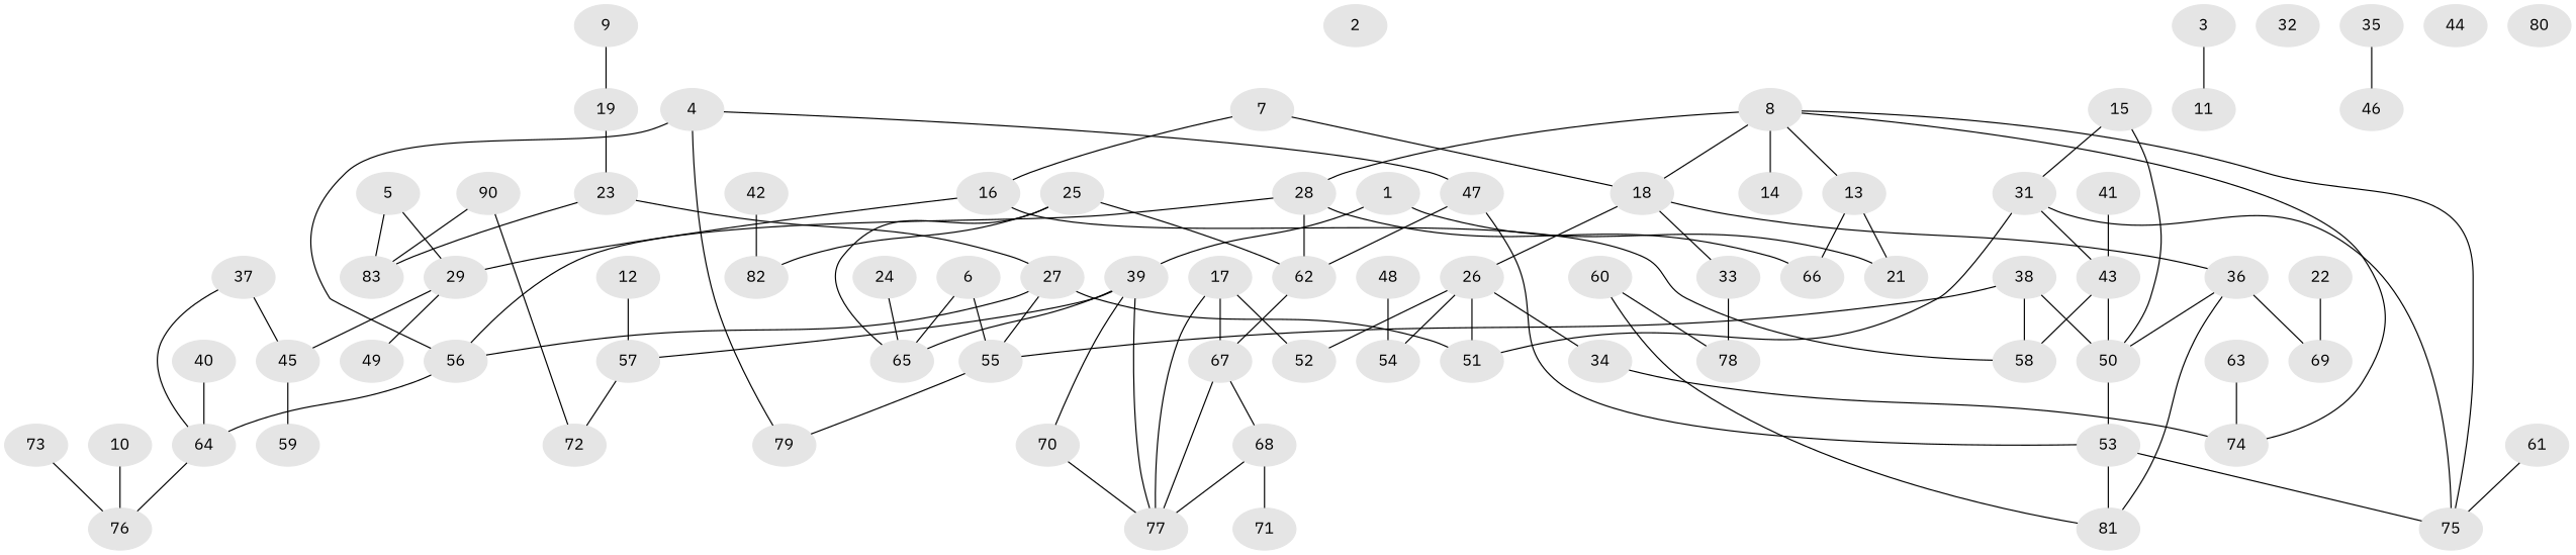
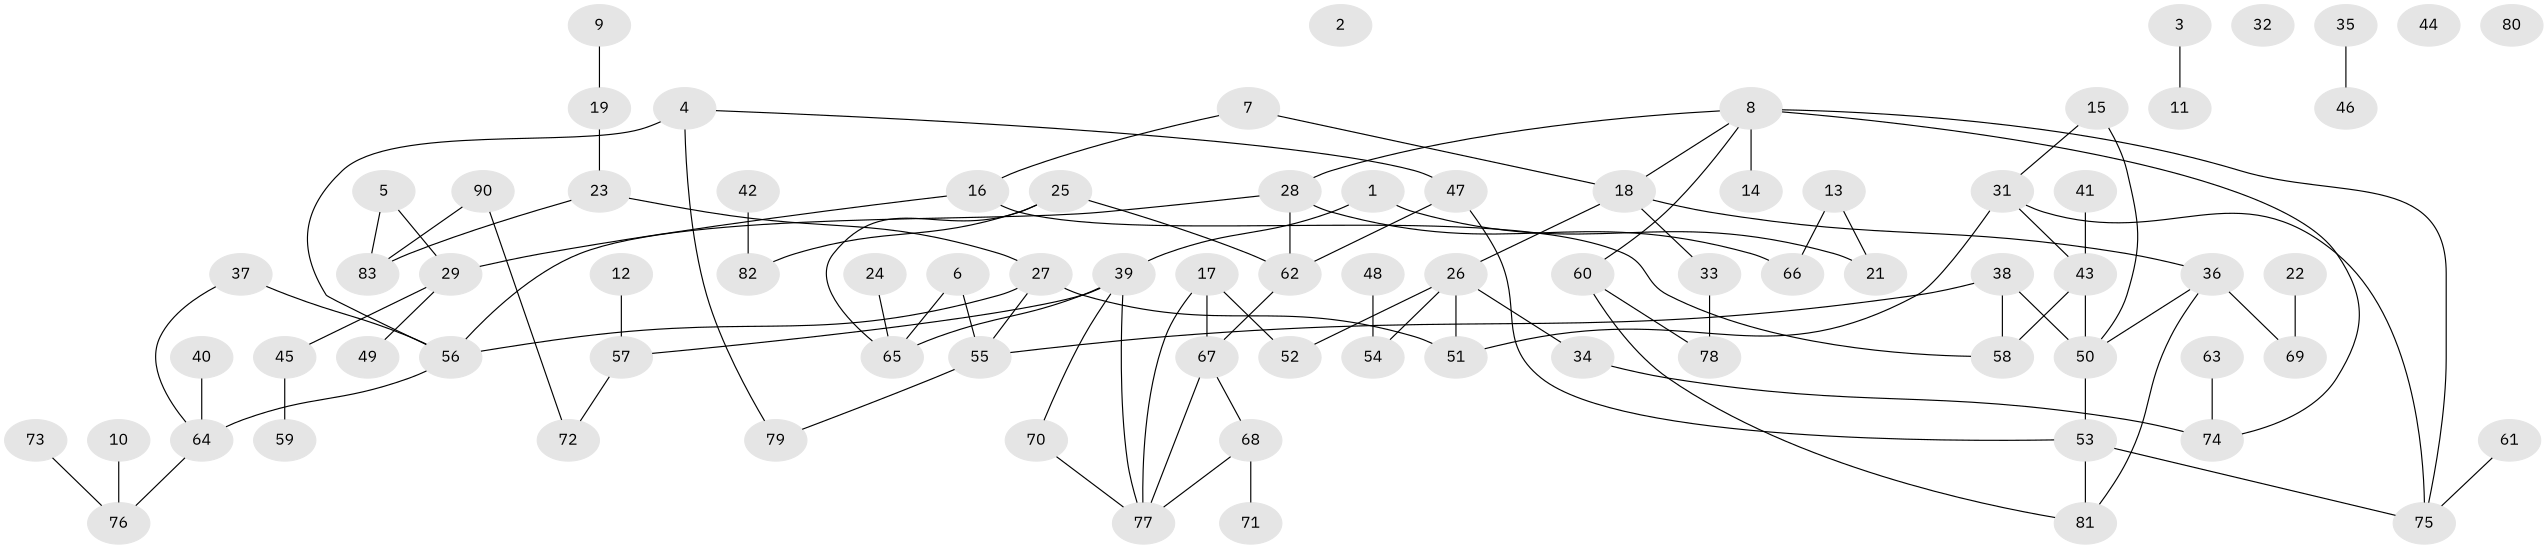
  graph {
    fontname="IBM Plex Sans"
    node [color=gray90 fontname="IBM Plex Sans" style=filled]
    edge [fontname="IBM Plex Sans"]
    1
    21
    39
    65
    57
    77
    70
    2
    3
    11
    4
    47
    56
    79
    62
    53
    64
    5
    29
    83
    45
    49
    6
    55
    7
    16
    18
    58
    26
    33
    36
    8
    13
    14
    28
    74
    75
    66
    9
    19
    23
    10
    76
    12
    72
    15
    31
    50
    51
    43
    17
    52
    67
    68
    34
    54
    78
    69
    81
    27
    22
    24
    25
    82
    59
    n66 [label=90]
    32
    35
    46
    37
    38
    40
    41
    42
    44
    48
    60
    61
    63
    71
    73
    80
    1 -- 21
    1 -- 39
    39 -- 65
    39 -- 57
    39 -- 77
    39 -- 70
    57 -- 72
    70 -- 77
    3 -- 11
    4 -- 47
    4 -- 56
    4 -- 79
    47 -- 62
    47 -- 53
    56 -- 64
    62 -- 67
    53 -- 75
    53 -- 81
    64 -- 76
    5 -- 29
    5 -- 83
    29 -- 45
    29 -- 49
    45 -- 59
    6 -- 65
    6 -- 55
    55 -- 79
    7 -- 16
    7 -- 18
    16 -- 29
    16 -- 58
    18 -- 26
    18 -- 33
    18 -- 36
    26 -- 51
    26 -- 52
    26 -- 34
    26 -- 54
    33 -- 78
    36 -- 50
    36 -- 69
    36 -- 81
    8 -- 18
-   8 -- 13
+   8 -- 60
    8 -- 14
    8 -- 28
    8 -- 74
    8 -- 75
    13 -- 21
    13 -- 66
    28 -- 56
    28 -- 62
    28 -- 66
    9 -- 19
    19 -- 23
    23 -- 83
    23 -- 27
    10 -- 76
    12 -- 57
    15 -- 31
    15 -- 50
    31 -- 75
    31 -- 51
    31 -- 43
    50 -- 53
    43 -- 58
    43 -- 50
    17 -- 77
    17 -- 52
    17 -- 67
    67 -- 77
    67 -- 68
    68 -- 77
    68 -- 71
    34 -- 74
    27 -- 56
    27 -- 55
    27 -- 51
    22 -- 69
    24 -- 65
    25 -- 65
    25 -- 62
    25 -- 82
    n66 -- 83
    n66 -- 72
    35 -- 46
    37 -- 64
-   37 -- 45
+   37 -- 56
    38 -- 55
    38 -- 58
    38 -- 50
    40 -- 64
    41 -- 43
    42 -- 82
    48 -- 54
    60 -- 78
    60 -- 81
    61 -- 75
    63 -- 74
    73 -- 76
  }
